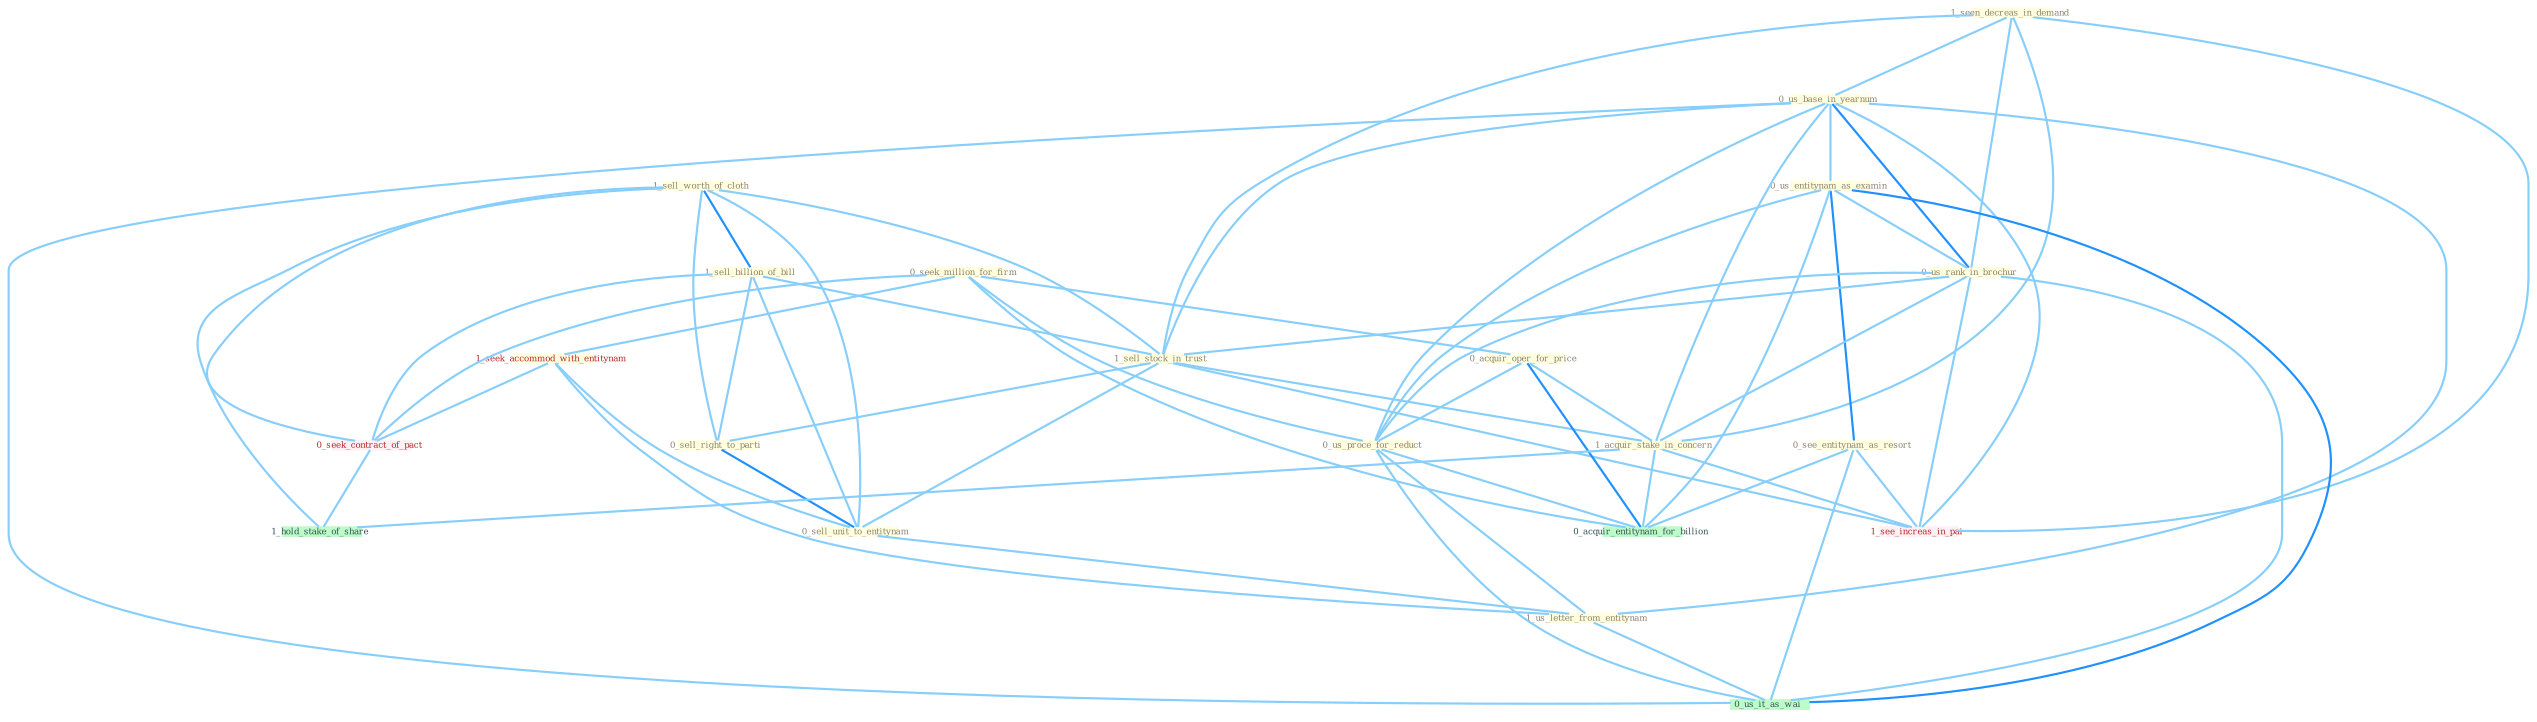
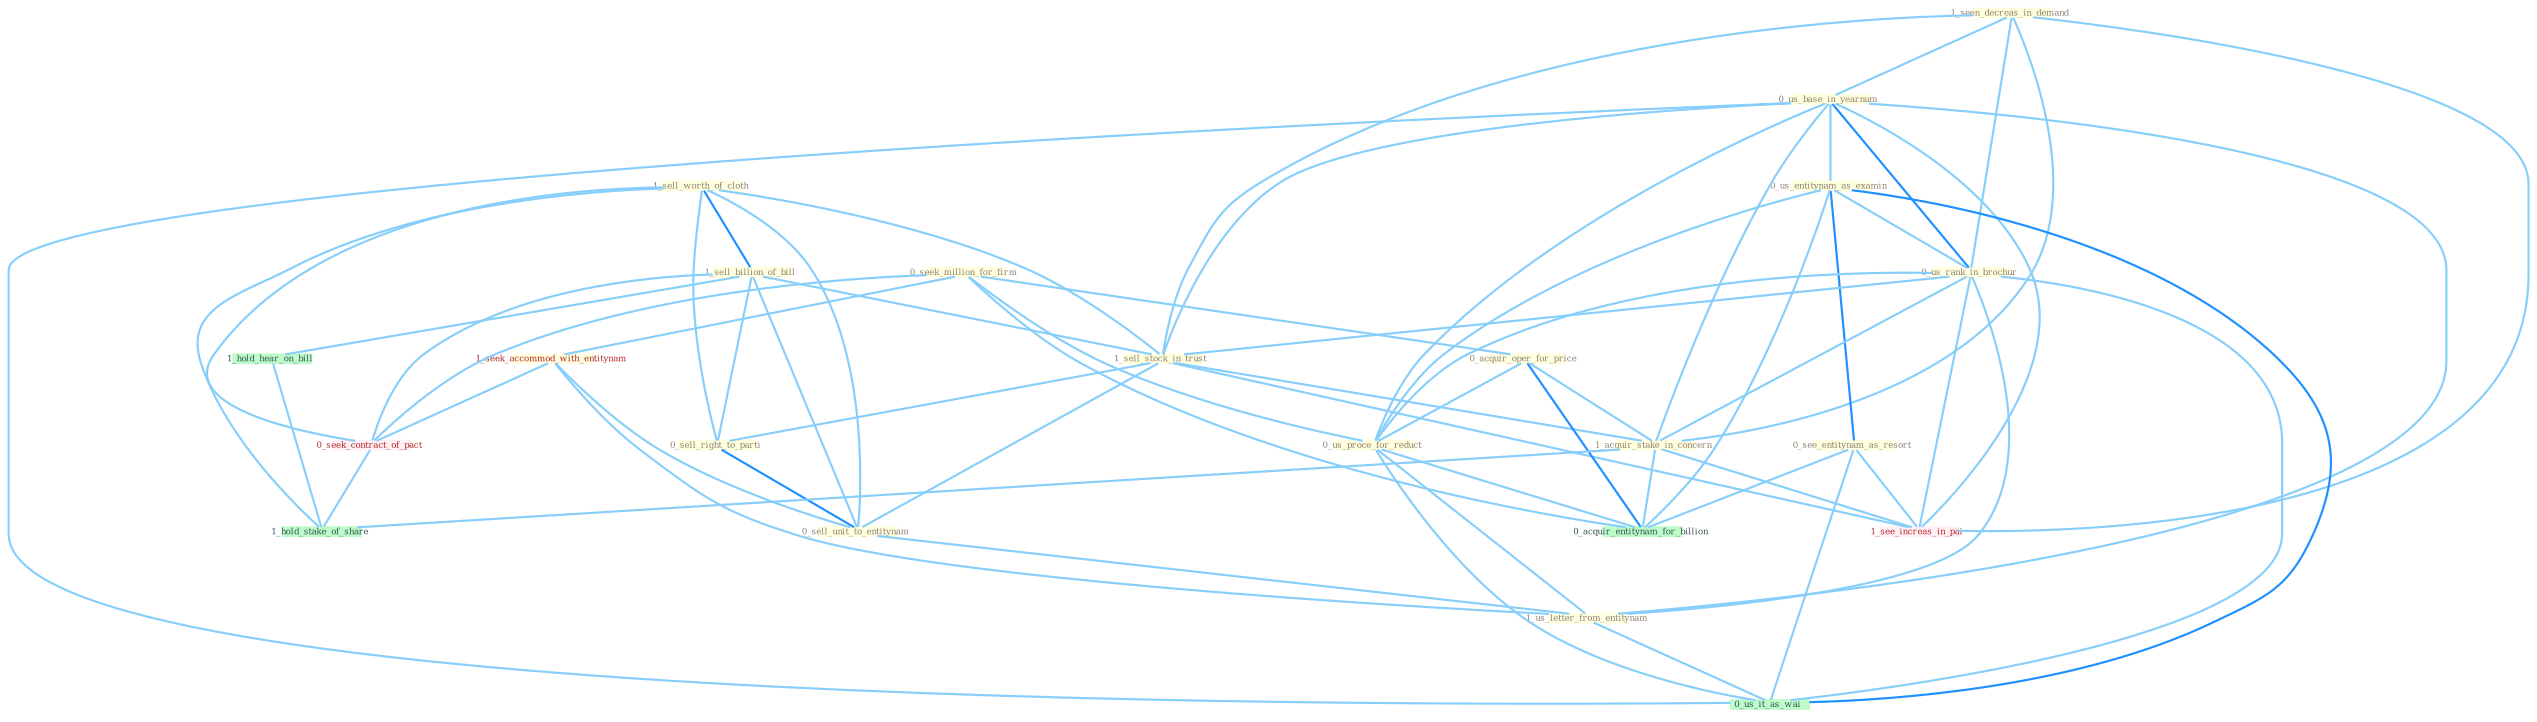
  graph {
    node [color="#ffffe0" fixedsize=true fontcolor="#8b7d6b" fontsize=4 shape=polygon style=filled]
    edge [color="#87cefa" w=1]
    "1_seen_decreas_in_demand " [height=.06 width=.5]
    "0_us_base_in_yearnum " [height=.06 width=.5]
    "0_us_entitynam_as_examin " [height=.06 width=.5]
    "0_seek_million_for_firm " [height=.06 width=.5]
    "1_sell_worth_of_cloth " [height=.06 width=.5]
    "1_sell_billion_of_bill " [height=.06 width=.5]
    "1_seek_accommod_with_entitynam " [fontcolor="#b22222" height=.06 width=.5]
    "0_us_rank_in_brochur " [height=.06 width=.5]
    "1_sell_stock_in_trust " [height=.06 width=.5]
    "0_acquir_oper_for_price " [height=.06 width=.5]
    "0_sell_right_to_parti " [height=.06 width=.5]
    "0_sell_unit_to_entitynam " [height=.06 width=.5]
    "0_us_proce_for_reduct " [height=.06 width=.5]
    "0_see_entitynam_as_resort " [height=.06 width=.5]
    "1_acquir_stake_in_concern " [height=.06 width=.5]
    "1_us_letter_from_entitynam " [height=.06 width=.5]
    "0_seek_contract_of_pact " [color="#fff0f5" fontcolor="#b22222" height=.06 width=.5]
    "1_see_increas_in_pai " [color="#fff0f5" fontcolor="#b22222" height=.06 width=.5]
    "0_us_it_as_wai " [color="#BDFCC9" fontcolor="#2f4f4f" height=.06 width=.5]
    "0_acquir_entitynam_for_billion " [color="#BDFCC9" fontcolor="#2f4f4f" height=.06 width=.5]
    "1_hold_stake_of_share " [color="#BDFCC9" fontcolor="#2f4f4f" height=.06 width=.5]
+   "1_hold_hear_on_bill " [color="#BDFCC9" fontcolor="#2f4f4f" height=.06 width=.5]
    subgraph sub_1 {
      "1_seen_decreas_in_demand "
      "0_us_base_in_yearnum "
      "0_us_entitynam_as_examin "
      "0_seek_million_for_firm "
      "1_sell_worth_of_cloth "
      "1_sell_billion_of_bill "
      "1_seek_accommod_with_entitynam "
      "0_us_rank_in_brochur "
      "1_sell_stock_in_trust "
      "0_acquir_oper_for_price "
      "0_sell_right_to_parti "
      "0_sell_unit_to_entitynam "
      "0_us_proce_for_reduct "
      "0_see_entitynam_as_resort "
      "1_acquir_stake_in_concern "
      "1_us_letter_from_entitynam "
    }
    subgraph sub_2 {
      "0_seek_contract_of_pact "
      "1_see_increas_in_pai "
    }
    "1_seen_decreas_in_demand " -- "0_us_base_in_yearnum "
    "1_seen_decreas_in_demand " -- "0_us_rank_in_brochur "
    "1_seen_decreas_in_demand " -- "1_sell_stock_in_trust "
    "1_seen_decreas_in_demand " -- "1_acquir_stake_in_concern "
    "1_seen_decreas_in_demand " -- "1_see_increas_in_pai "
    "0_us_base_in_yearnum " -- "0_us_entitynam_as_examin "
    "0_us_base_in_yearnum " -- "0_us_rank_in_brochur " [color="#1e90ff" w=2]
    "0_us_base_in_yearnum " -- "1_sell_stock_in_trust "
    "0_us_base_in_yearnum " -- "0_us_proce_for_reduct "
    "0_us_base_in_yearnum " -- "1_acquir_stake_in_concern "
    "0_us_base_in_yearnum " -- "1_us_letter_from_entitynam "
    "0_us_base_in_yearnum " -- "1_see_increas_in_pai "
    "0_us_base_in_yearnum " -- "0_us_it_as_wai "
    "0_us_entitynam_as_examin " -- "0_us_rank_in_brochur "
    "0_us_entitynam_as_examin " -- "0_us_proce_for_reduct "
    "0_us_entitynam_as_examin " -- "0_see_entitynam_as_resort " [color="#1e90ff" w=2]
    "0_us_entitynam_as_examin " -- "0_us_it_as_wai " [color="#1e90ff" w=2]
    "0_us_entitynam_as_examin " -- "0_acquir_entitynam_for_billion "
    "0_seek_million_for_firm " -- "1_seek_accommod_with_entitynam "
    "0_seek_million_for_firm " -- "0_acquir_oper_for_price "
    "0_seek_million_for_firm " -- "0_us_proce_for_reduct "
    "0_seek_million_for_firm " -- "0_seek_contract_of_pact "
    "0_seek_million_for_firm " -- "0_acquir_entitynam_for_billion "
    "1_sell_worth_of_cloth " -- "1_sell_billion_of_bill " [color="#1e90ff" w=2]
    "1_sell_worth_of_cloth " -- "1_sell_stock_in_trust "
    "1_sell_worth_of_cloth " -- "0_sell_right_to_parti "
    "1_sell_worth_of_cloth " -- "0_sell_unit_to_entitynam "
    "1_sell_worth_of_cloth " -- "0_seek_contract_of_pact "
    "1_sell_worth_of_cloth " -- "1_hold_stake_of_share "
    "1_sell_billion_of_bill " -- "1_sell_stock_in_trust "
    "1_sell_billion_of_bill " -- "0_sell_right_to_parti "
    "1_sell_billion_of_bill " -- "0_sell_unit_to_entitynam "
    "1_sell_billion_of_bill " -- "0_seek_contract_of_pact "
+   "1_sell_billion_of_bill " -- "1_hold_hear_on_bill "
    "1_seek_accommod_with_entitynam " -- "0_sell_unit_to_entitynam "
    "1_seek_accommod_with_entitynam " -- "1_us_letter_from_entitynam "
    "1_seek_accommod_with_entitynam " -- "0_seek_contract_of_pact "
    "0_us_rank_in_brochur " -- "1_sell_stock_in_trust "
    "0_us_rank_in_brochur " -- "0_us_proce_for_reduct "
    "0_us_rank_in_brochur " -- "1_acquir_stake_in_concern "
+   "0_us_rank_in_brochur " -- "1_us_letter_from_entitynam "
    "0_us_rank_in_brochur " -- "1_see_increas_in_pai "
    "0_us_rank_in_brochur " -- "0_us_it_as_wai "
    "1_sell_stock_in_trust " -- "0_sell_right_to_parti "
    "1_sell_stock_in_trust " -- "0_sell_unit_to_entitynam "
    "1_sell_stock_in_trust " -- "1_acquir_stake_in_concern "
    "1_sell_stock_in_trust " -- "1_see_increas_in_pai "
    "0_acquir_oper_for_price " -- "0_us_proce_for_reduct "
    "0_acquir_oper_for_price " -- "1_acquir_stake_in_concern "
    "0_acquir_oper_for_price " -- "0_acquir_entitynam_for_billion " [color="#1e90ff" w=2]
    "0_sell_right_to_parti " -- "0_sell_unit_to_entitynam " [color="#1e90ff" w=2]
    "0_sell_unit_to_entitynam " -- "1_us_letter_from_entitynam "
    "0_us_proce_for_reduct " -- "1_us_letter_from_entitynam "
    "0_us_proce_for_reduct " -- "0_us_it_as_wai "
    "0_us_proce_for_reduct " -- "0_acquir_entitynam_for_billion "
    "0_see_entitynam_as_resort " -- "1_see_increas_in_pai "
    "0_see_entitynam_as_resort " -- "0_us_it_as_wai "
    "0_see_entitynam_as_resort " -- "0_acquir_entitynam_for_billion "
    "1_acquir_stake_in_concern " -- "1_see_increas_in_pai "
    "1_acquir_stake_in_concern " -- "0_acquir_entitynam_for_billion "
    "1_acquir_stake_in_concern " -- "1_hold_stake_of_share "
    "1_us_letter_from_entitynam " -- "0_us_it_as_wai "
    "0_seek_contract_of_pact " -- "1_hold_stake_of_share "
+   "1_hold_hear_on_bill " -- "1_hold_stake_of_share "
  }
